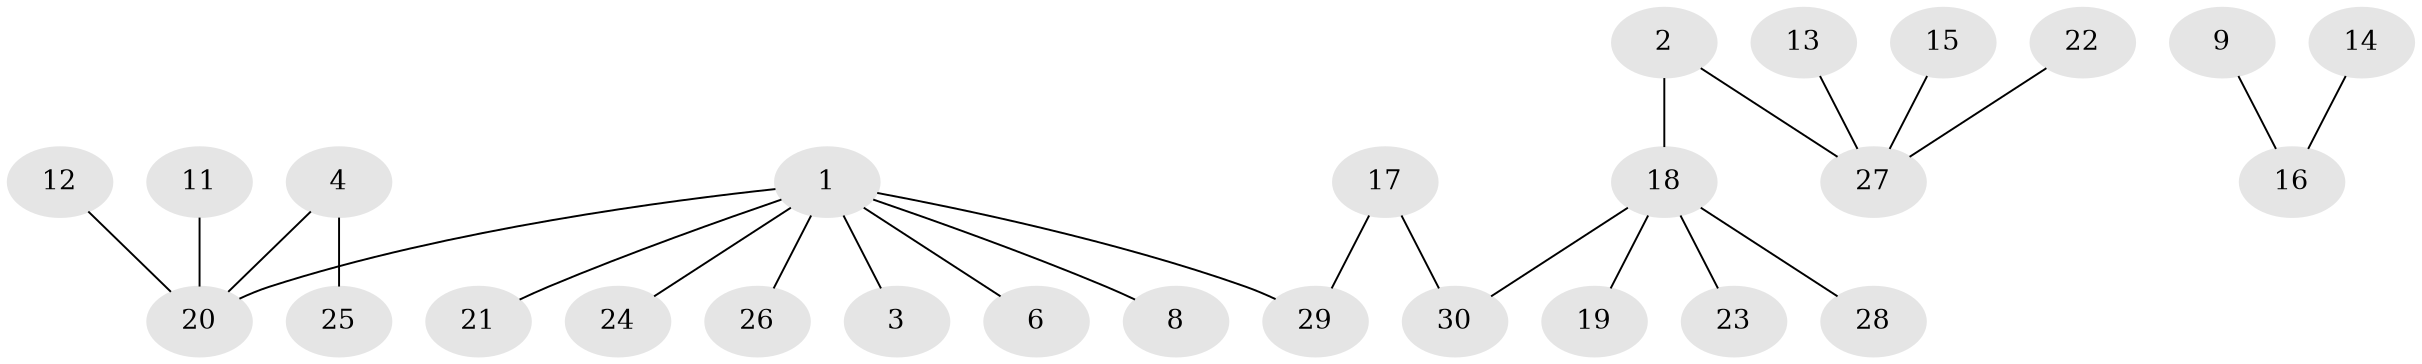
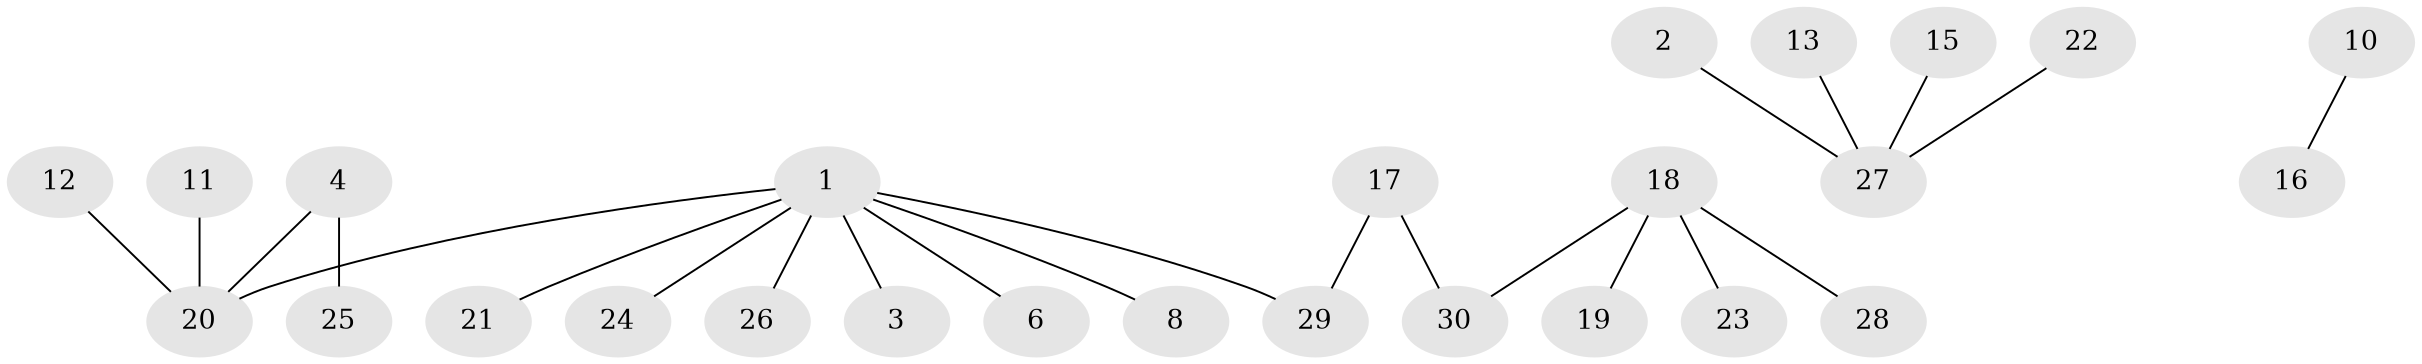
  graph {
    node [color=gray90 style=filled]
    edge [weight=1.0]
    1
    3
    6
    8
    20
    21
    24
    26
    29
    2
    18
    27
    30
    19
    23
    28
    4
    25
-   9
    16
    17
    11
    12
    13
-   14
+   14 [label=10]
    15
    22
    1 -- 3
    1 -- 6
    1 -- 8
    1 -- 20
    1 -- 21
    1 -- 24
    1 -- 26
    1 -- 29
-   2 -- 18
    2 -- 27
    18 -- 30
    18 -- 19
    18 -- 23
    18 -- 28
    4 -- 20
    4 -- 25
-   9 -- 16
    17 -- 29
    17 -- 30
    11 -- 20
    12 -- 20
    13 -- 27
    14 -- 16
    15 -- 27
    22 -- 27
  }
